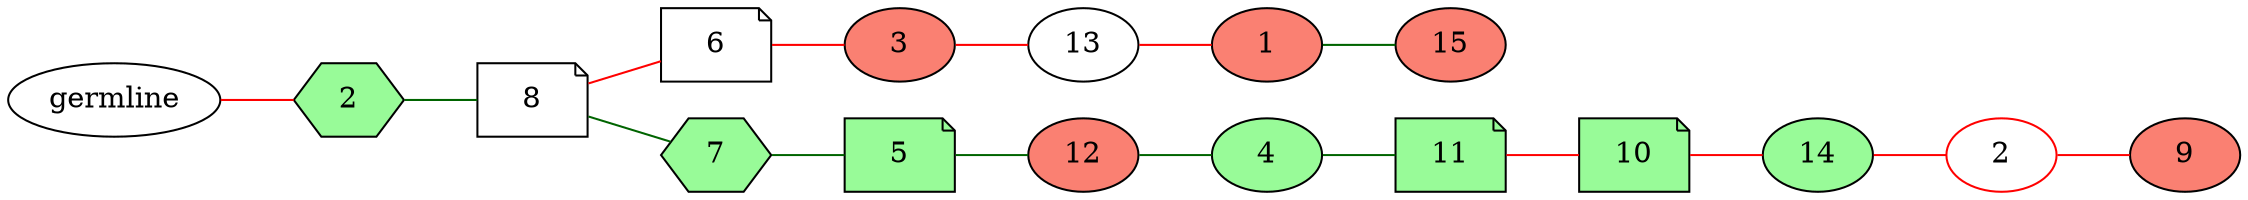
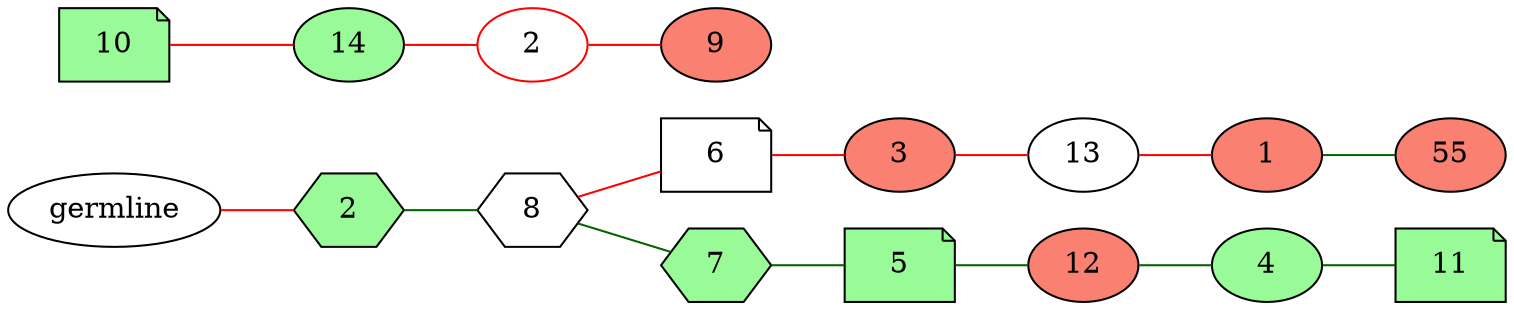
  graph {
    rankdir=LR
    splines=line
    node [fillcolor=palegreen shape=ellipse style=filled]
    edge [color=red]
    n1 [fillcolor=white label=germline]
    n2 [label=2 shape=hexagon]
-   n3 [fillcolor=white label=8 shape=note]
+   n3 [fillcolor=white label=8 shape=hexagon]
    n4 [fillcolor=white label=6 shape=note]
    n5 [label=7 shape=hexagon]
    n6 [fillcolor=salmon label=3]
    n7 [label=5 shape=note]
    n8 [fillcolor=white label=13]
    n9 [fillcolor=salmon label=1]
-   n10 [fillcolor=salmon label=15]
+   n10 [fillcolor=salmon label=55]
    n11 [fillcolor=salmon label=12]
    n12 [label=4]
    n13 [label=11 shape=note]
    n14 [label=10 shape=note]
    n15 [label=14]
    n16 [color=red fillcolor=white label=2]
    n17 [fillcolor=salmon label=9]
    n1 -- n2
    n2 -- n3 [color=darkgreen]
    n3 -- n4
    n3 -- n5 [color=darkgreen]
    n4 -- n6
    n5 -- n7 [color=darkgreen]
    n6 -- n8
    n7 -- n11 [color=darkgreen]
    n8 -- n9
    n9 -- n10 [color=darkgreen]
    n11 -- n12 [color=darkgreen]
    n12 -- n13 [color=darkgreen]
-   n13 -- n14
    n14 -- n15
    n15 -- n16
    n16 -- n17
  }
